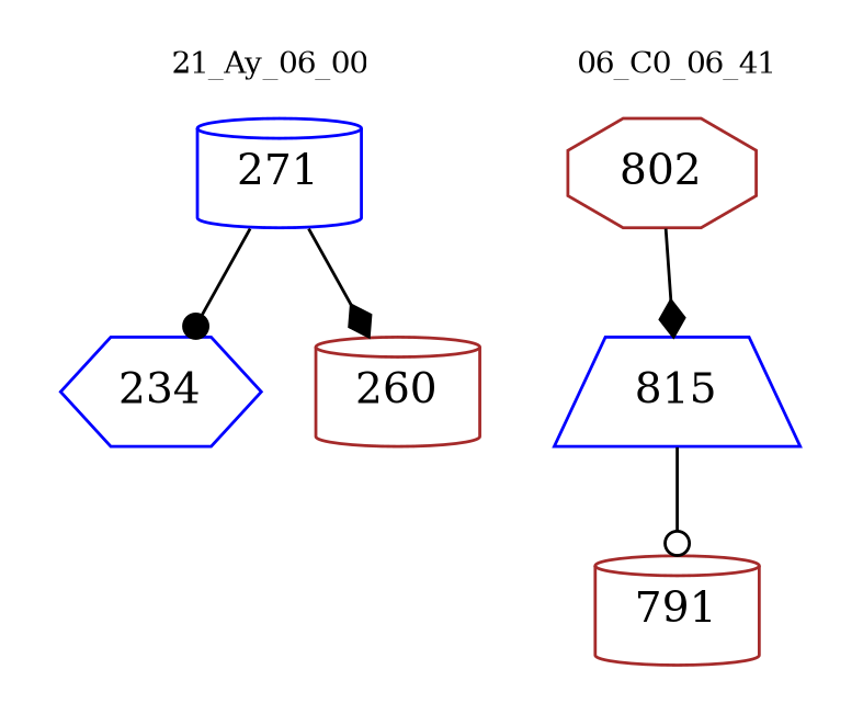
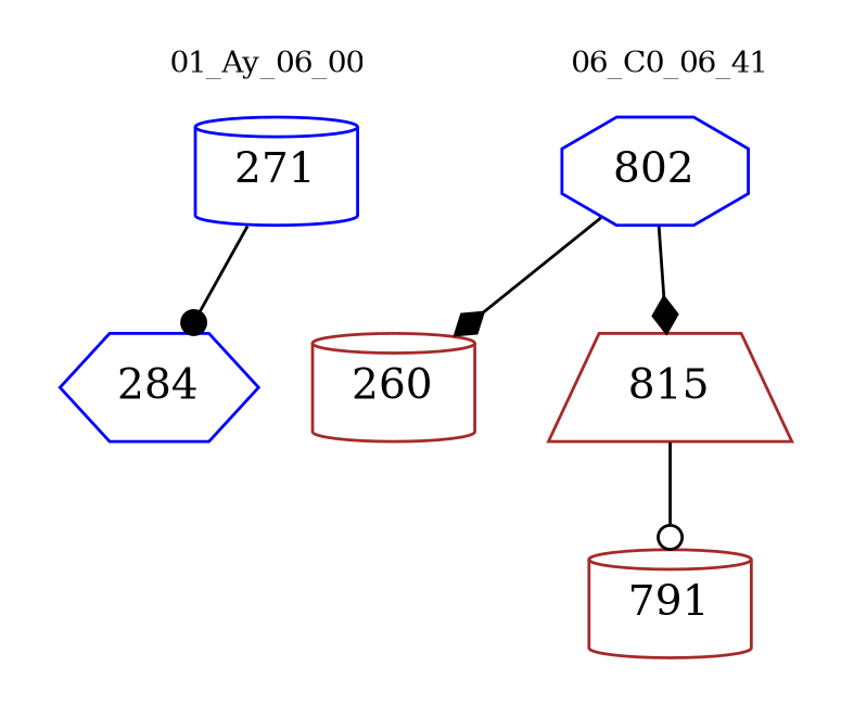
  digraph {
    node [color=blue shape=cylinder]
    edge [arrowhead=diamond color=black]
    n1 [label=271]
    n2 [color=brown label=260]
-   n3 [label=234 shape=hexagon]
-   n4 [label=815 shape=trapezium]
+   n3 [label=284 shape=hexagon]
+   n4 [color=brown label=815 shape=trapezium]
    n5 [color=brown label=791]
-   n6 [color=brown label=802 shape=octagon]
+   n6 [label=802 shape=octagon]
    subgraph cluster_1 {
      color=white
      fontsize=10
-     label="21_Ay_06_00"
+     label="01_Ay_06_00"
      n1
      n2
      n3
    }
    subgraph cluster_2 {
      color=white
      fontsize=10
      label="06_C0_06_41"
      n4
      n5
      n6
    }
-   n1 -> n2
+   n6 -> n2
    n1 -> n3 [arrowhead=dot]
    n4 -> n5 [arrowhead=odot]
    n6 -> n4
  }
